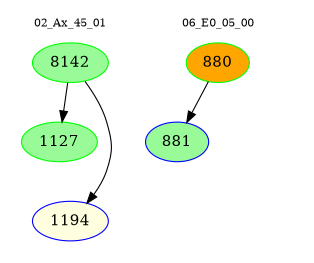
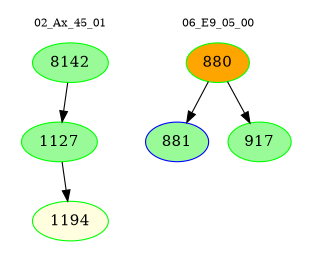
  digraph {
    node [color=green fillcolor=palegreen style=filled]
    edge [color=black]
    n1 [label=8142]
    n2 [label=1127]
-   n3 [color=blue fillcolor=lightyellow label=1194]
+   n3 [fillcolor=lightyellow label=1194]
    n4 [fillcolor=orange label=880]
    n5 [color=blue label=881]
+   n6 [label=917]
    subgraph cluster_1 {
      color=white
      fontsize=10
      label="02_Ax_45_01"
      n1
      n2
      n3
    }
    subgraph cluster_2 {
      color=white
      fontsize=10
-     label="06_E0_05_00"
+     label="06_E9_05_00"
      n4
      n5
+     n6
    }
    n1 -> n2
-   n1 -> n3
+   n2 -> n3
    n4 -> n5
+   n4 -> n6
  }
